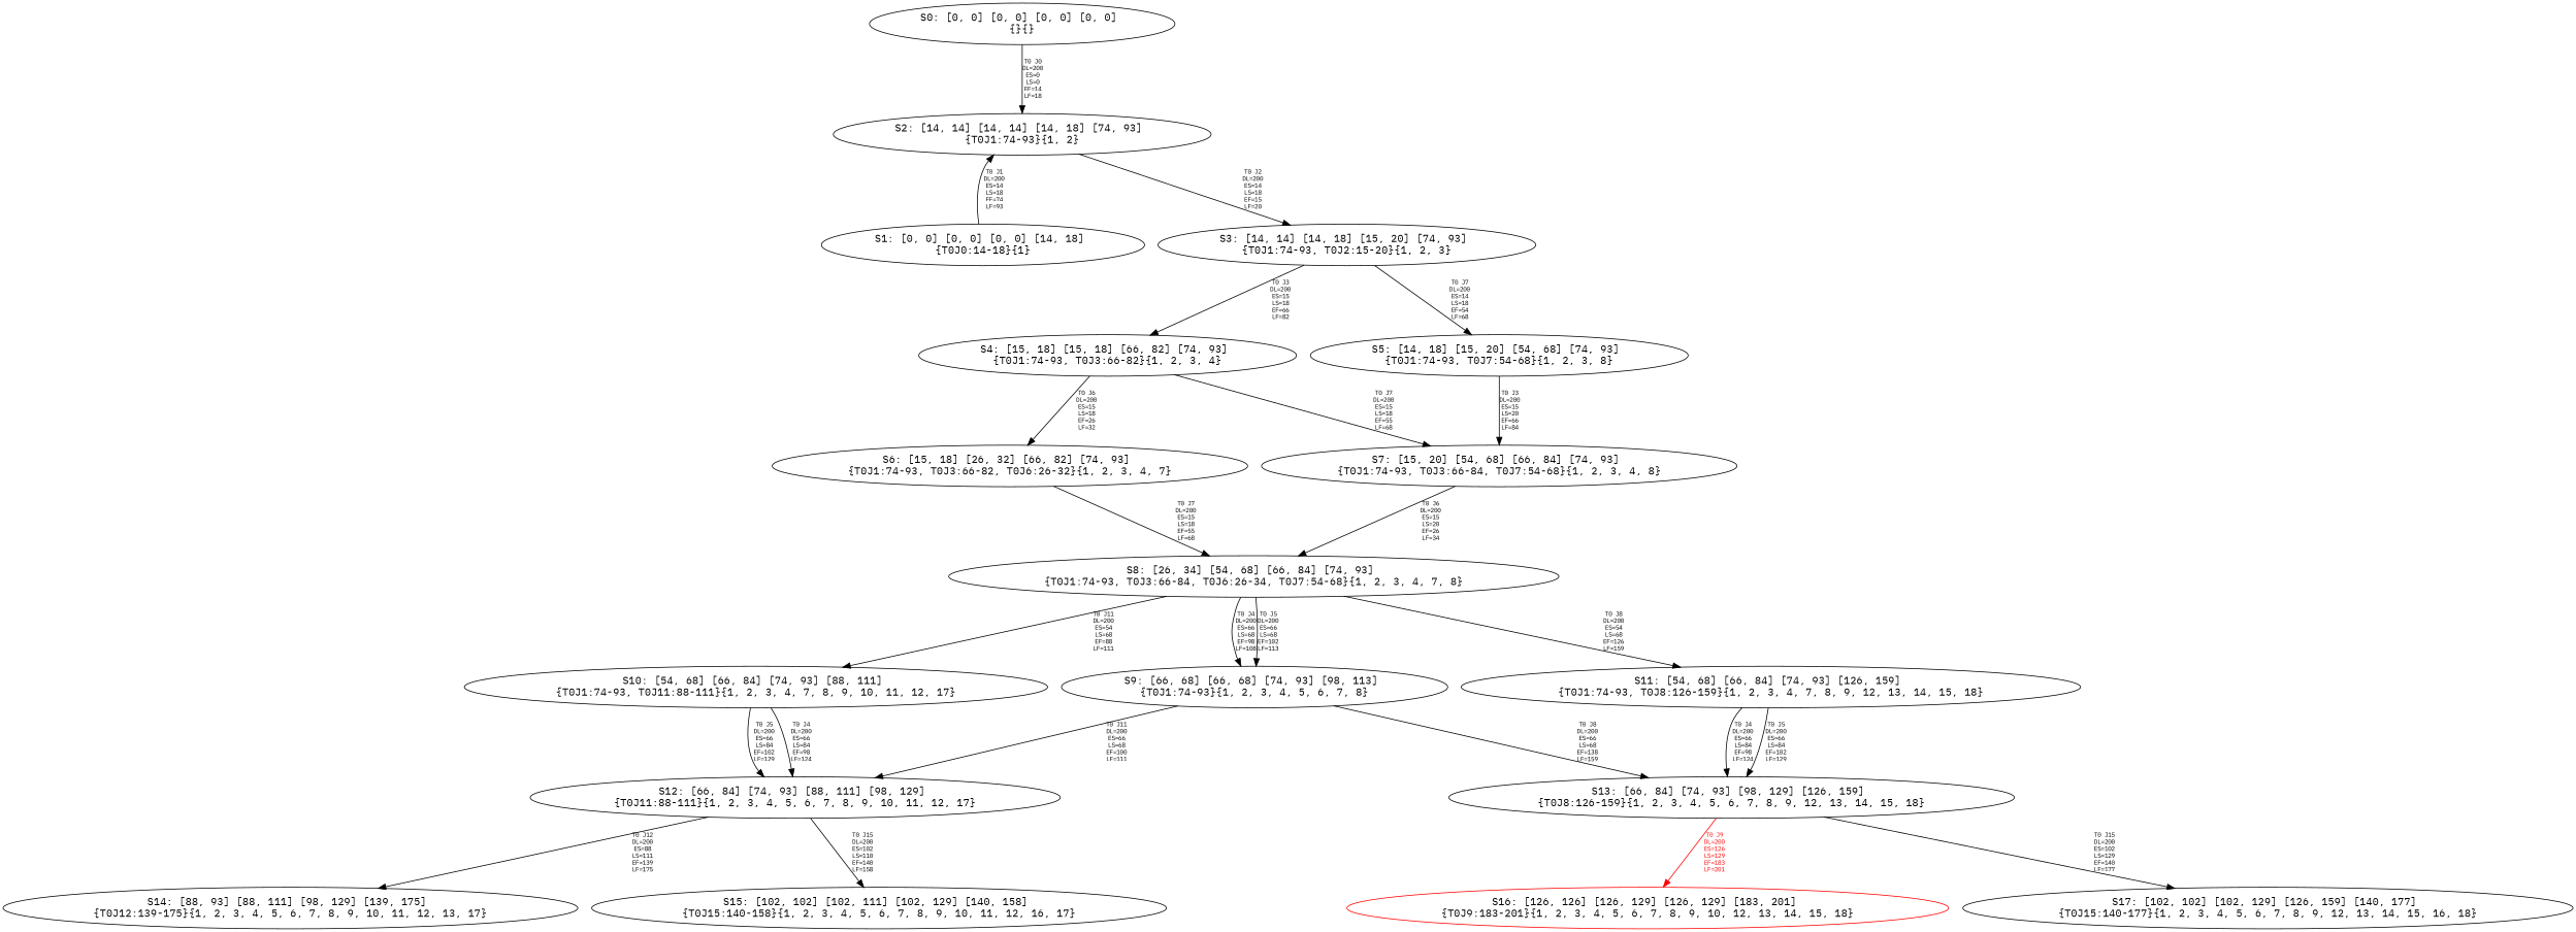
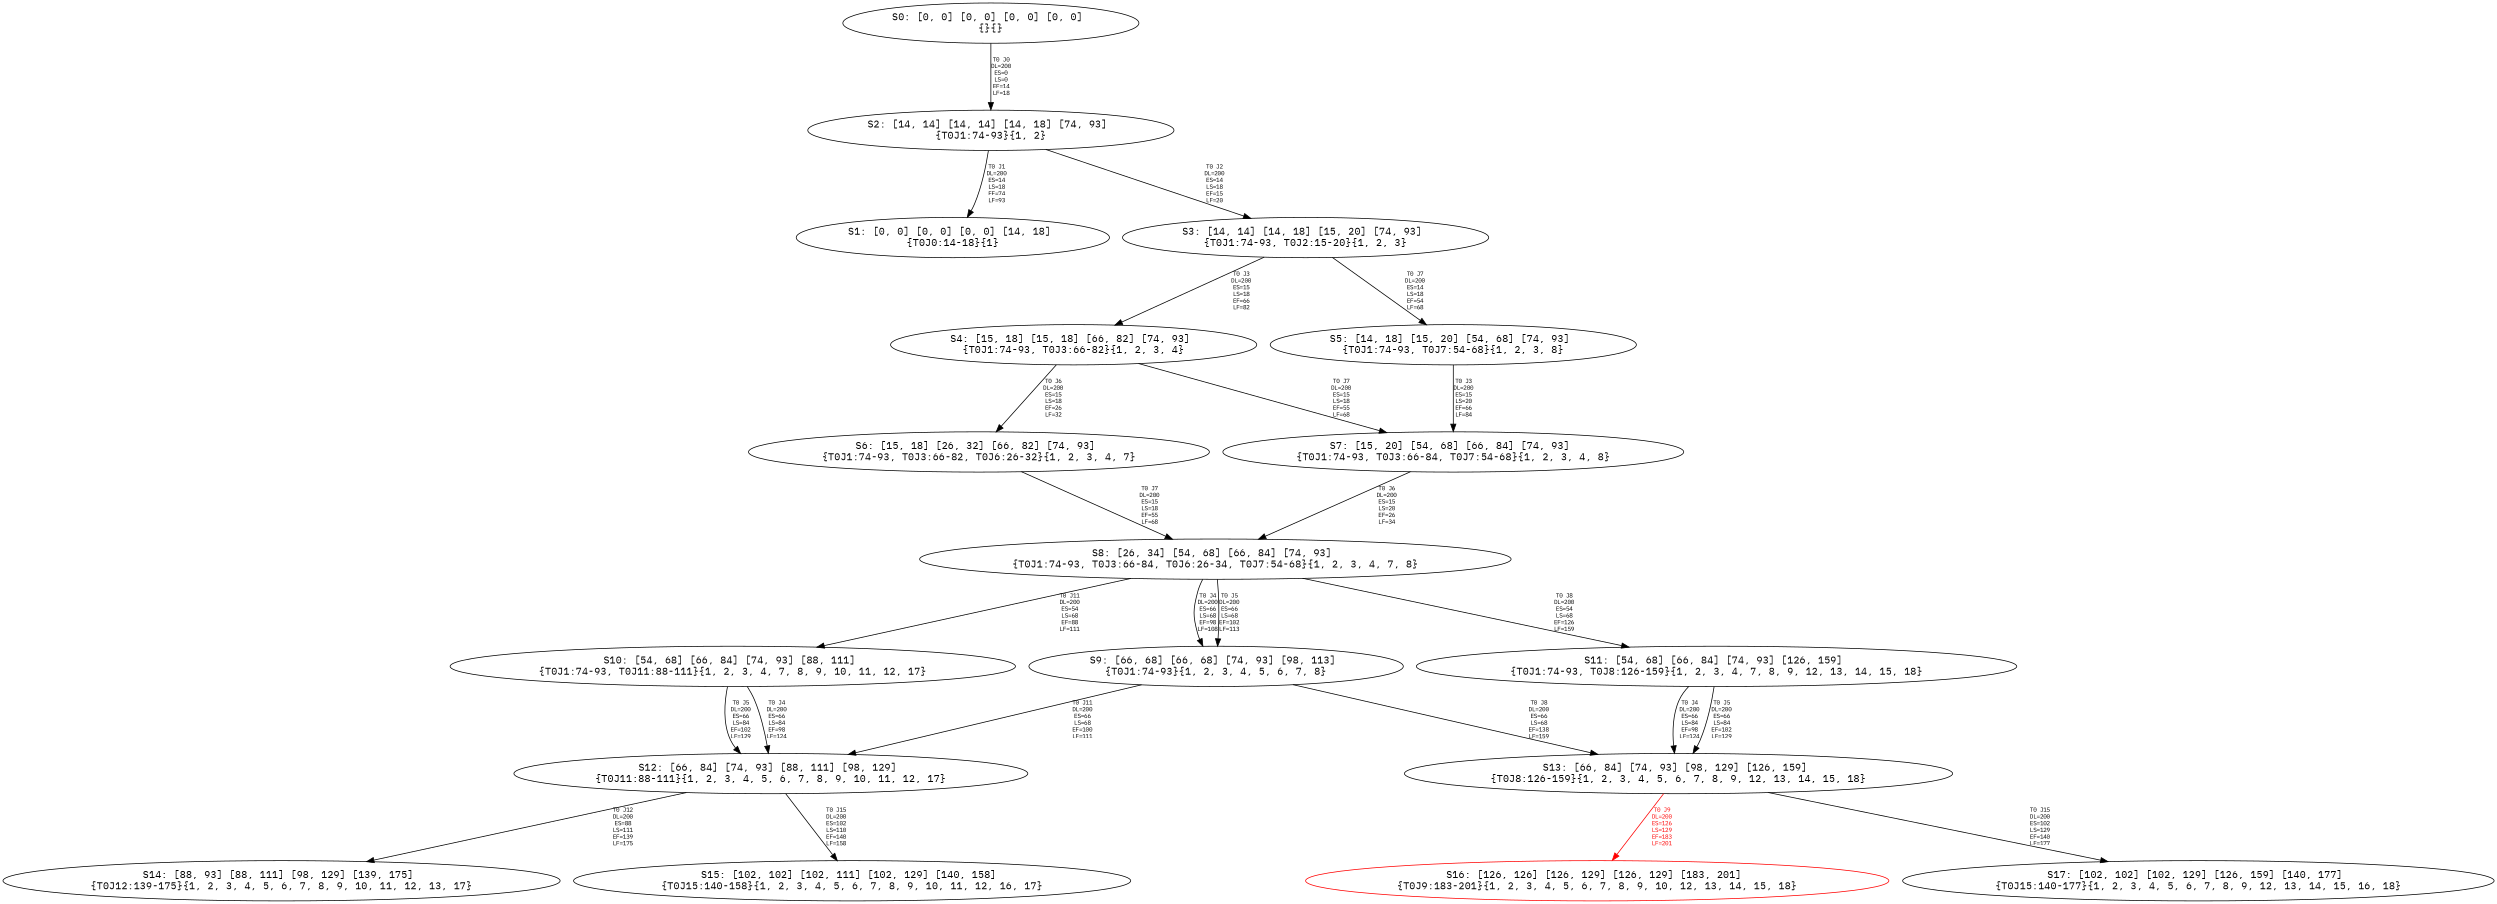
  digraph {
    fontname="IBM Plex Mono"
    node [fontname="IBM Plex Mono"]
    edge [fontname="IBM Plex Mono" fontsize=8]
    n1 [label="S0: [0, 0] [0, 0] [0, 0] [0, 0] \n{}{}"]
    n2 [label="S2: [14, 14] [14, 14] [14, 18] [74, 93] \n{T0J1:74-93}{1, 2}"]
    n3 [label="S1: [0, 0] [0, 0] [0, 0] [14, 18] \n{T0J0:14-18}{1}"]
    n4 [label="S3: [14, 14] [14, 18] [15, 20] [74, 93] \n{T0J1:74-93, T0J2:15-20}{1, 2, 3}"]
    n5 [label="S4: [15, 18] [15, 18] [66, 82] [74, 93] \n{T0J1:74-93, T0J3:66-82}{1, 2, 3, 4}"]
    n6 [label="S5: [14, 18] [15, 20] [54, 68] [74, 93] \n{T0J1:74-93, T0J7:54-68}{1, 2, 3, 8}"]
    n7 [label="S6: [15, 18] [26, 32] [66, 82] [74, 93] \n{T0J1:74-93, T0J3:66-82, T0J6:26-32}{1, 2, 3, 4, 7}"]
    n8 [label="S7: [15, 20] [54, 68] [66, 84] [74, 93] \n{T0J1:74-93, T0J3:66-84, T0J7:54-68}{1, 2, 3, 4, 8}"]
    n9 [label="S8: [26, 34] [54, 68] [66, 84] [74, 93] \n{T0J1:74-93, T0J3:66-84, T0J6:26-34, T0J7:54-68}{1, 2, 3, 4, 7, 8}"]
    n10 [label="S9: [66, 68] [66, 68] [74, 93] [98, 113] \n{T0J1:74-93}{1, 2, 3, 4, 5, 6, 7, 8}"]
    n11 [label="S10: [54, 68] [66, 84] [74, 93] [88, 111] \n{T0J1:74-93, T0J11:88-111}{1, 2, 3, 4, 7, 8, 9, 10, 11, 12, 17}"]
    n12 [label="S11: [54, 68] [66, 84] [74, 93] [126, 159] \n{T0J1:74-93, T0J8:126-159}{1, 2, 3, 4, 7, 8, 9, 12, 13, 14, 15, 18}"]
    n13 [label="S12: [66, 84] [74, 93] [88, 111] [98, 129] \n{T0J11:88-111}{1, 2, 3, 4, 5, 6, 7, 8, 9, 10, 11, 12, 17}"]
    n14 [label="S13: [66, 84] [74, 93] [98, 129] [126, 159] \n{T0J8:126-159}{1, 2, 3, 4, 5, 6, 7, 8, 9, 12, 13, 14, 15, 18}"]
    n15 [label="S14: [88, 93] [88, 111] [98, 129] [139, 175] \n{T0J12:139-175}{1, 2, 3, 4, 5, 6, 7, 8, 9, 10, 11, 12, 13, 17}"]
    n16 [label="S15: [102, 102] [102, 111] [102, 129] [140, 158] \n{T0J15:140-158}{1, 2, 3, 4, 5, 6, 7, 8, 9, 10, 11, 12, 16, 17}"]
    n17 [color=Red label="S16: [126, 126] [126, 129] [126, 129] [183, 201] \n{T0J9:183-201}{1, 2, 3, 4, 5, 6, 7, 8, 9, 10, 12, 13, 14, 15, 18}"]
    n18 [label="S17: [102, 102] [102, 129] [126, 159] [140, 177] \n{T0J15:140-177}{1, 2, 3, 4, 5, 6, 7, 8, 9, 12, 13, 14, 15, 16, 18}"]
    n1 -> n2 [label="T0 J0\nDL=200\nES=0\nLS=0\nEF=14\nLF=18"]
    n2 -> n4 [label="T0 J2\nDL=200\nES=14\nLS=18\nEF=15\nLF=20"]
-   n3 -> n2 [label="T0 J1\nDL=200\nES=14\nLS=18\nEF=74\nLF=93"]
+   n2 -> n3 [label="T0 J1\nDL=200\nES=14\nLS=18\nEF=74\nLF=93"]
    n4 -> n5 [label="T0 J3\nDL=200\nES=15\nLS=18\nEF=66\nLF=82"]
    n4 -> n6 [label="T0 J7\nDL=200\nES=14\nLS=18\nEF=54\nLF=68"]
    n5 -> n7 [label="T0 J6\nDL=200\nES=15\nLS=18\nEF=26\nLF=32"]
    n5 -> n8 [label="T0 J7\nDL=200\nES=15\nLS=18\nEF=55\nLF=68"]
    n6 -> n8 [label="T0 J3\nDL=200\nES=15\nLS=20\nEF=66\nLF=84"]
    n7 -> n9 [label="T0 J7\nDL=200\nES=15\nLS=18\nEF=55\nLF=68"]
    n8 -> n9 [label="T0 J6\nDL=200\nES=15\nLS=20\nEF=26\nLF=34"]
    n9 -> n10 [label="T0 J4\nDL=200\nES=66\nLS=68\nEF=98\nLF=108"]
    n9 -> n10 [label="T0 J5\nDL=200\nES=66\nLS=68\nEF=102\nLF=113"]
    n9 -> n11 [label="T0 J11\nDL=200\nES=54\nLS=68\nEF=88\nLF=111"]
    n9 -> n12 [label="T0 J8\nDL=200\nES=54\nLS=68\nEF=126\nLF=159"]
    n10 -> n13 [label="T0 J11\nDL=200\nES=66\nLS=68\nEF=100\nLF=111"]
    n10 -> n14 [label="T0 J8\nDL=200\nES=66\nLS=68\nEF=138\nLF=159"]
    n11 -> n13 [label="T0 J4\nDL=200\nES=66\nLS=84\nEF=98\nLF=124"]
    n11 -> n13 [label="T0 J5\nDL=200\nES=66\nLS=84\nEF=102\nLF=129"]
    n12 -> n14 [label="T0 J4\nDL=200\nES=66\nLS=84\nEF=98\nLF=124"]
    n12 -> n14 [label="T0 J5\nDL=200\nES=66\nLS=84\nEF=102\nLF=129"]
    n13 -> n15 [label="T0 J12\nDL=200\nES=88\nLS=111\nEF=139\nLF=175"]
    n13 -> n16 [label="T0 J15\nDL=200\nES=102\nLS=110\nEF=140\nLF=158"]
    n14 -> n17 [color=Red fontcolor=Red label="T0 J9\nDL=200\nES=126\nLS=129\nEF=183\nLF=201"]
    n14 -> n18 [label="T0 J15\nDL=200\nES=102\nLS=129\nEF=140\nLF=177"]
  }
